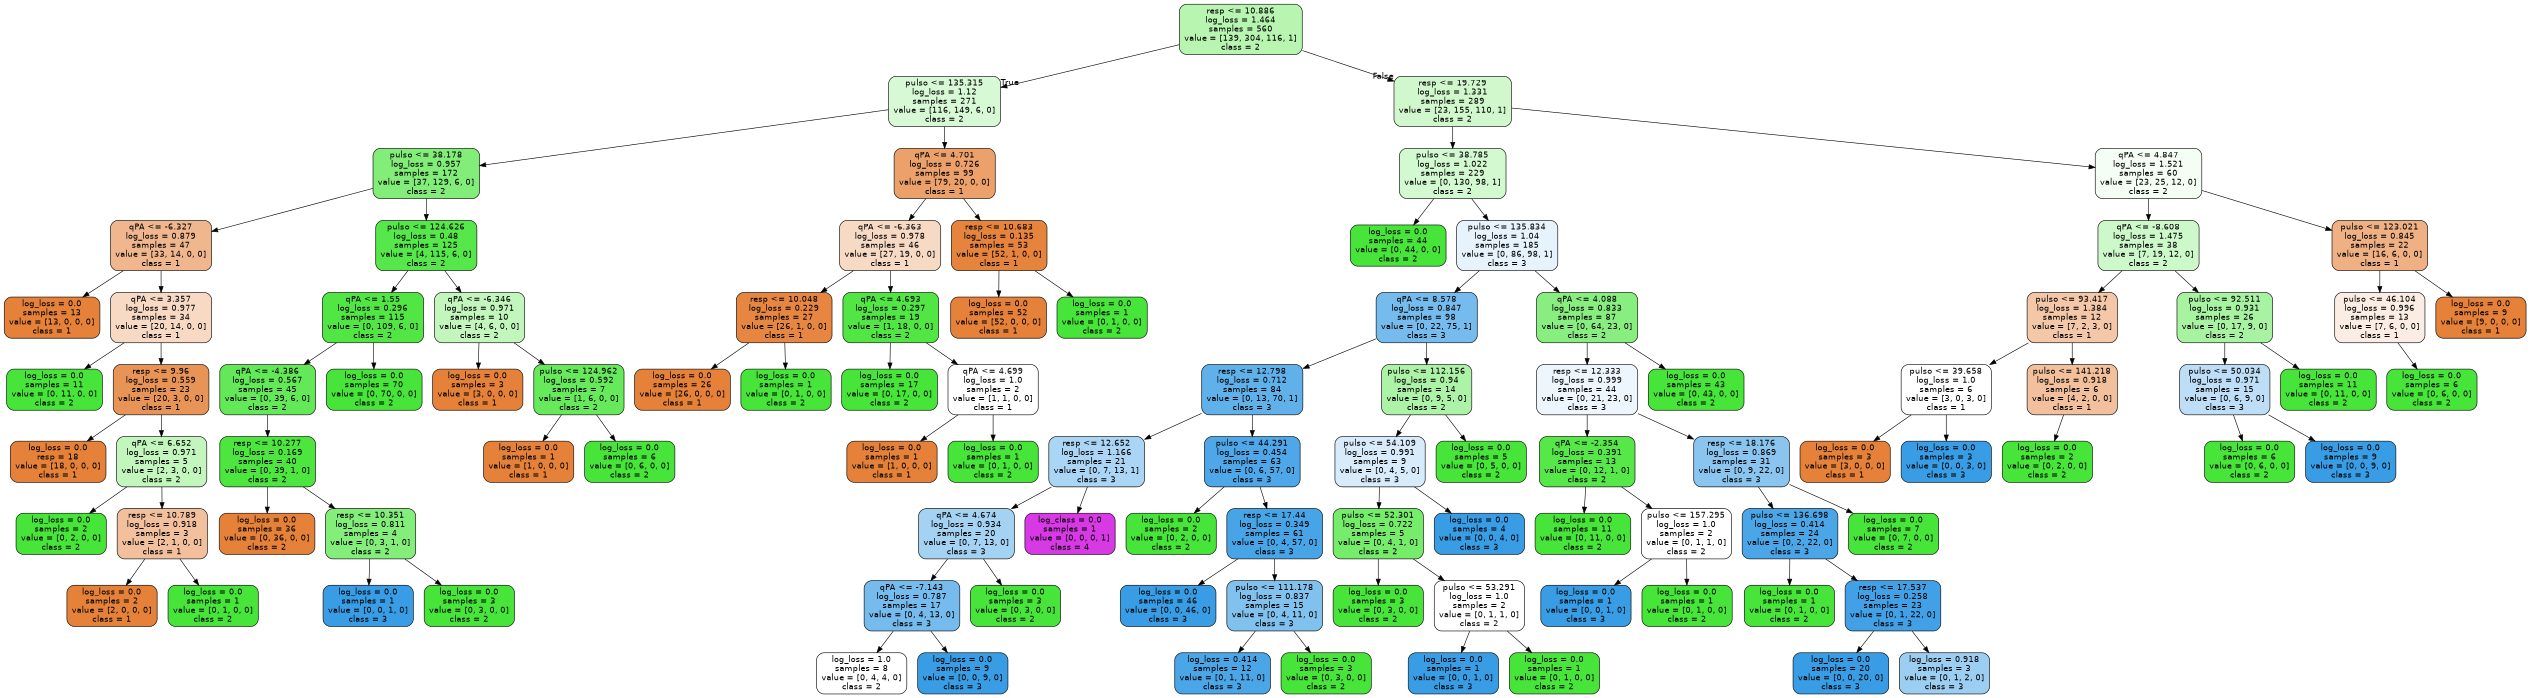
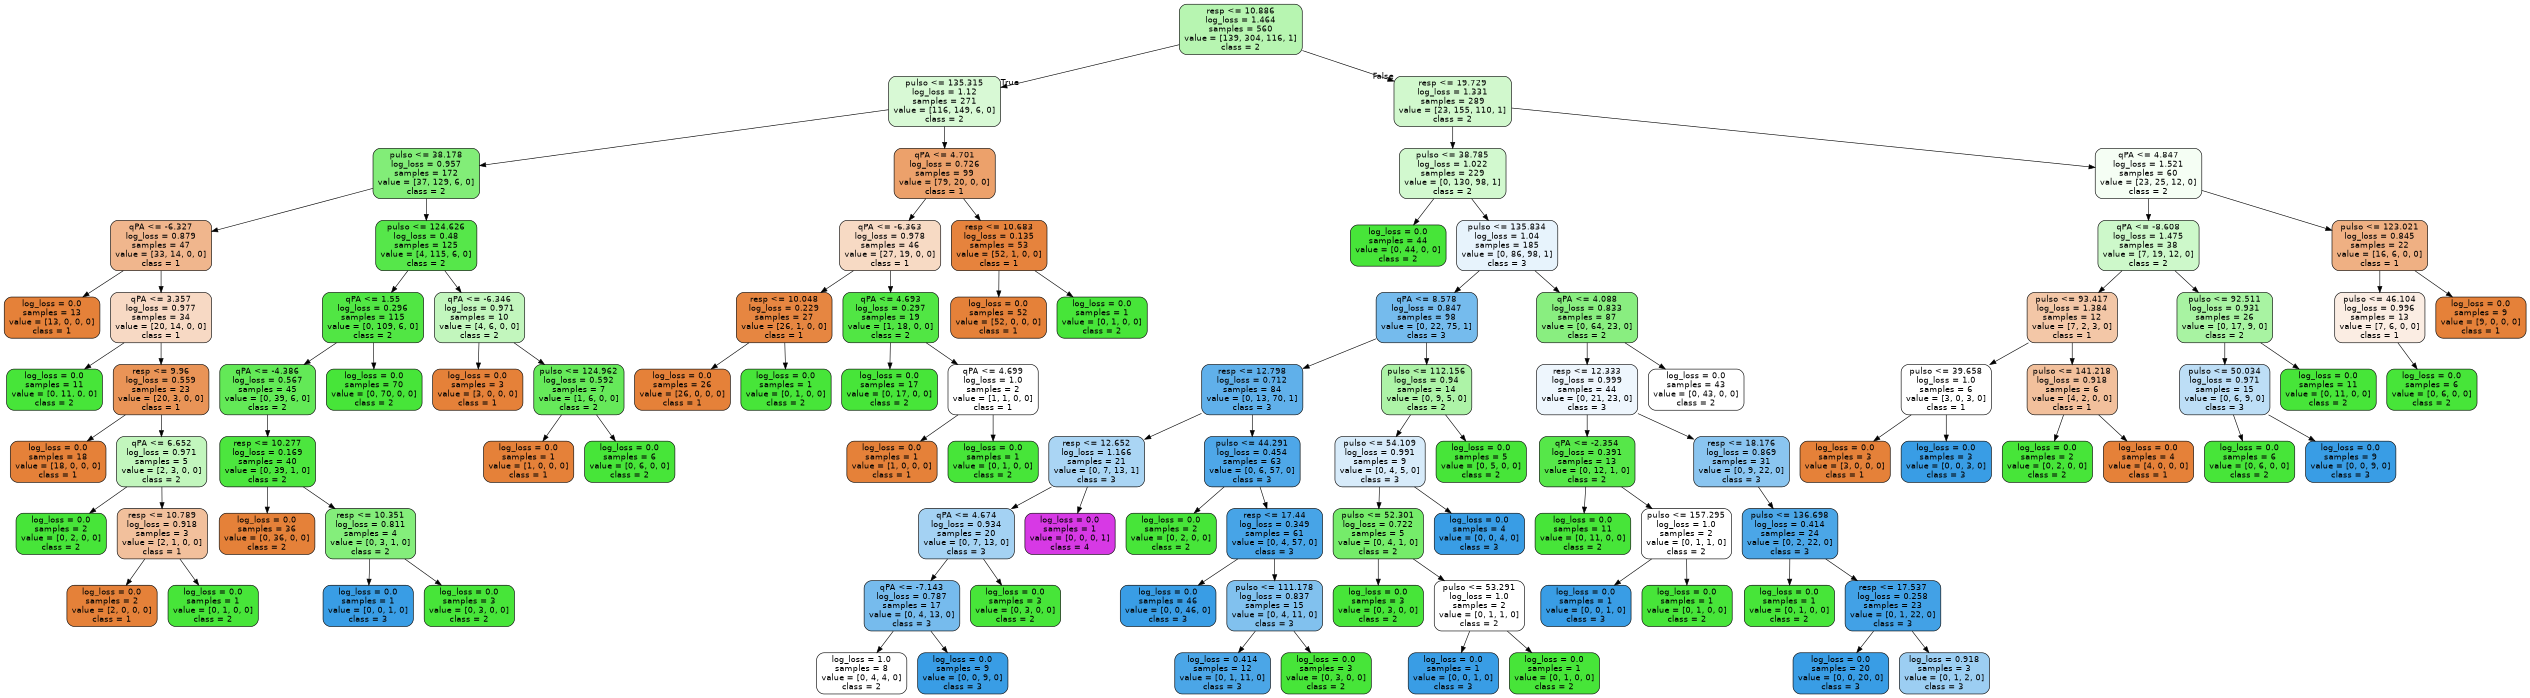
  digraph {
    node [color=black fillcolor="#47e539" fontname=helvetica shape=box style="filled, rounded"]
    edge [fontname=helvetica]
    n1 [fillcolor="#b7f5b1" label="resp <= 10.886\nlog_loss = 1.464\nsamples = 560\nvalue = [139, 304, 116, 1]\nclass = 2"]
    n2 [fillcolor="#d8f9d5" label="pulso <= 135.315\nlog_loss = 1.12\nsamples = 271\nvalue = [116, 149, 6, 0]\nclass = 2"]
    n3 [fillcolor="#d1f8cd" label="resp <= 19.729\nlog_loss = 1.331\nsamples = 289\nvalue = [23, 155, 110, 1]\nclass = 2"]
    n4 [fillcolor="#82ed78" label="pulso <= 38.178\nlog_loss = 0.957\nsamples = 172\nvalue = [37, 129, 6, 0]\nclass = 2"]
    n5 [fillcolor="#eca16b" label="qPA <= 4.701\nlog_loss = 0.726\nsamples = 99\nvalue = [79, 20, 0, 0]\nclass = 1"]
    n6 [fillcolor="#d2f9cf" label="pulso <= 38.785\nlog_loss = 1.022\nsamples = 229\nvalue = [0, 130, 98, 1]\nclass = 2"]
    n7 [fillcolor="#f5fef4" label="qPA <= 4.847\nlog_loss = 1.521\nsamples = 60\nvalue = [23, 25, 12, 0]\nclass = 2"]
    n8 [fillcolor="#f0b68d" label="qPA <= -6.327\nlog_loss = 0.879\nsamples = 47\nvalue = [33, 14, 0, 0]\nclass = 1"]
    n9 [fillcolor="#56e74a" label="pulso <= 124.626\nlog_loss = 0.48\nsamples = 125\nvalue = [4, 115, 6, 0]\nclass = 2"]
    n10 [fillcolor="#f7dac4" label="qPA <= -6.363\nlog_loss = 0.978\nsamples = 46\nvalue = [27, 19, 0, 0]\nclass = 1"]
    n11 [fillcolor="#e6833d" label="resp <= 10.683\nlog_loss = 0.135\nsamples = 53\nvalue = [52, 1, 0, 0]\nclass = 1"]
    n12 [fillcolor="#e58139" label="log_loss = 0.0\nsamples = 13\nvalue = [13, 0, 0, 0]\nclass = 1"]
    n13 [fillcolor="#f7d9c4" label="qPA <= 3.357\nlog_loss = 0.977\nsamples = 34\nvalue = [20, 14, 0, 0]\nclass = 1"]
    n14 [fillcolor="#51e644" label="qPA <= 1.55\nlog_loss = 0.296\nsamples = 115\nvalue = [0, 109, 6, 0]\nclass = 2"]
    n15 [fillcolor="#c2f6bd" label="qPA <= -6.346\nlog_loss = 0.971\nsamples = 10\nvalue = [4, 6, 0, 0]\nclass = 2"]
    n16 [label="log_loss = 0.0\nsamples = 11\nvalue = [0, 11, 0, 0]\nclass = 2"]
    n17 [fillcolor="#e99457" label="resp <= 9.96\nlog_loss = 0.559\nsamples = 23\nvalue = [20, 3, 0, 0]\nclass = 1"]
-   n18 [fillcolor="#e58139" label="log_loss = 0.0\nresp = 18\nvalue = [18, 0, 0, 0]\nclass = 1"]
+   n18 [fillcolor="#e58139" label="log_loss = 0.0\nsamples = 18\nvalue = [18, 0, 0, 0]\nclass = 1"]
    n19 [fillcolor="#c2f6bd" label="qPA <= 6.652\nlog_loss = 0.971\nsamples = 5\nvalue = [2, 3, 0, 0]\nclass = 2"]
    n20 [label="log_loss = 0.0\nsamples = 2\nvalue = [0, 2, 0, 0]\nclass = 2"]
    n21 [fillcolor="#f2c09c" label="resp <= 10.789\nlog_loss = 0.918\nsamples = 3\nvalue = [2, 1, 0, 0]\nclass = 1"]
    n22 [fillcolor="#e58139" label="log_loss = 0.0\nsamples = 2\nvalue = [2, 0, 0, 0]\nclass = 1"]
    n23 [label="log_loss = 0.0\nsamples = 1\nvalue = [0, 1, 0, 0]\nclass = 2"]
    n24 [fillcolor="#63e957" label="qPA <= -4.386\nlog_loss = 0.567\nsamples = 45\nvalue = [0, 39, 6, 0]\nclass = 2"]
    n25 [label="log_loss = 0.0\nsamples = 70\nvalue = [0, 70, 0, 0]\nclass = 2"]
    n26 [fillcolor="#e58139" label="log_loss = 0.0\nsamples = 3\nvalue = [3, 0, 0, 0]\nclass = 1"]
    n27 [fillcolor="#66e95a" label="pulso <= 124.962\nlog_loss = 0.592\nsamples = 7\nvalue = [1, 6, 0, 0]\nclass = 2"]
    n28 [fillcolor="#4ce63e" label="resp <= 10.277\nlog_loss = 0.169\nsamples = 40\nvalue = [0, 39, 1, 0]\nclass = 2"]
    n29 [fillcolor="#e58139" label="log_loss = 0.0\nsamples = 36\nvalue = [0, 36, 0, 0]\nclass = 2"]
    n30 [fillcolor="#84ee7b" label="resp <= 10.351\nlog_loss = 0.811\nsamples = 4\nvalue = [0, 3, 1, 0]\nclass = 2"]
    n31 [fillcolor="#399de5" label="log_loss = 0.0\nsamples = 1\nvalue = [0, 0, 1, 0]\nclass = 3"]
    n32 [label="log_loss = 0.0\nsamples = 3\nvalue = [0, 3, 0, 0]\nclass = 2"]
    n33 [fillcolor="#e58139" label="log_loss = 0.0\nsamples = 1\nvalue = [1, 0, 0, 0]\nclass = 1"]
    n34 [label="log_loss = 0.0\nsamples = 6\nvalue = [0, 6, 0, 0]\nclass = 2"]
    n35 [fillcolor="#e68641" label="resp <= 10.048\nlog_loss = 0.229\nsamples = 27\nvalue = [26, 1, 0, 0]\nclass = 1"]
    n36 [fillcolor="#51e644" label="qPA <= 4.693\nlog_loss = 0.297\nsamples = 19\nvalue = [1, 18, 0, 0]\nclass = 2"]
    n37 [fillcolor="#e58139" label="log_loss = 0.0\nsamples = 52\nvalue = [52, 0, 0, 0]\nclass = 1"]
    n38 [label="log_loss = 0.0\nsamples = 1\nvalue = [0, 1, 0, 0]\nclass = 2"]
    n39 [fillcolor="#e58139" label="log_loss = 0.0\nsamples = 26\nvalue = [26, 0, 0, 0]\nclass = 1"]
    n40 [label="log_loss = 0.0\nsamples = 1\nvalue = [0, 1, 0, 0]\nclass = 2"]
    n41 [label="log_loss = 0.0\nsamples = 17\nvalue = [0, 17, 0, 0]\nclass = 2"]
    n42 [fillcolor="#ffffff" label="qPA <= 4.699\nlog_loss = 1.0\nsamples = 2\nvalue = [1, 1, 0, 0]\nclass = 1"]
    n43 [fillcolor="#e58139" label="log_loss = 0.0\nsamples = 1\nvalue = [1, 0, 0, 0]\nclass = 1"]
    n44 [label="log_loss = 0.0\nsamples = 1\nvalue = [0, 1, 0, 0]\nclass = 2"]
    n45 [label="log_loss = 0.0\nsamples = 44\nvalue = [0, 44, 0, 0]\nclass = 2"]
    n46 [fillcolor="#e7f3fc" label="pulso <= 135.834\nlog_loss = 1.04\nsamples = 185\nvalue = [0, 86, 98, 1]\nclass = 3"]
    n47 [fillcolor="#cdf8ca" label="qPA <= -8.608\nlog_loss = 1.475\nsamples = 38\nvalue = [7, 19, 12, 0]\nclass = 2"]
    n48 [fillcolor="#efb083" label="pulso <= 123.021\nlog_loss = 0.845\nsamples = 22\nvalue = [16, 6, 0, 0]\nclass = 1"]
    n49 [fillcolor="#75bbed" label="qPA <= 8.578\nlog_loss = 0.847\nsamples = 98\nvalue = [0, 22, 75, 1]\nclass = 3"]
    n50 [fillcolor="#89ee80" label="qPA <= 4.088\nlog_loss = 0.833\nsamples = 87\nvalue = [0, 64, 23, 0]\nclass = 2"]
    n51 [fillcolor="#60b0ea" label="resp <= 12.798\nlog_loss = 0.712\nsamples = 84\nvalue = [0, 13, 70, 1]\nclass = 3"]
    n52 [fillcolor="#adf3a7" label="pulso <= 112.156\nlog_loss = 0.94\nsamples = 14\nvalue = [0, 9, 5, 0]\nclass = 2"]
    n53 [fillcolor="#eef6fd" label="resp <= 12.333\nlog_loss = 0.999\nsamples = 44\nvalue = [0, 21, 23, 0]\nclass = 3"]
-   n54 [label="log_loss = 0.0\nsamples = 43\nvalue = [0, 43, 0, 0]\nclass = 2"]
+   n54 [fillcolor="#ffffff" label="log_loss = 0.0\nsamples = 43\nvalue = [0, 43, 0, 0]\nclass = 2"]
    n55 [fillcolor="#aad5f4" label="resp <= 12.652\nlog_loss = 1.166\nsamples = 21\nvalue = [0, 7, 13, 1]\nclass = 3"]
    n56 [fillcolor="#4ea7e8" label="pulso <= 44.291\nlog_loss = 0.454\nsamples = 63\nvalue = [0, 6, 57, 0]\nclass = 3"]
    n57 [fillcolor="#d7ebfa" label="pulso <= 54.109\nlog_loss = 0.991\nsamples = 9\nvalue = [0, 4, 5, 0]\nclass = 3"]
    n58 [label="log_loss = 0.0\nsamples = 5\nvalue = [0, 5, 0, 0]\nclass = 2"]
    n59 [fillcolor="#a4d2f3" label="qPA <= 4.674\nlog_loss = 0.934\nsamples = 20\nvalue = [0, 7, 13, 0]\nclass = 3"]
-   n60 [fillcolor="#d739e5" label="log_class = 0.0\nsamples = 1\nvalue = [0, 0, 0, 1]\nclass = 4"]
+   n60 [fillcolor="#d739e5" label="log_loss = 0.0\nsamples = 1\nvalue = [0, 0, 0, 1]\nclass = 4"]
    n61 [label="log_loss = 0.0\nsamples = 2\nvalue = [0, 2, 0, 0]\nclass = 2"]
    n62 [fillcolor="#47a4e7" label="resp <= 17.44\nlog_loss = 0.349\nsamples = 61\nvalue = [0, 4, 57, 0]\nclass = 3"]
    n63 [fillcolor="#76bbed" label="qPA <= -7.143\nlog_loss = 0.787\nsamples = 17\nvalue = [0, 4, 13, 0]\nclass = 3"]
    n64 [label="log_loss = 0.0\nsamples = 3\nvalue = [0, 3, 0, 0]\nclass = 2"]
    n65 [fillcolor="#ffffff" label="log_loss = 1.0\nsamples = 8\nvalue = [0, 4, 4, 0]\nclass = 2"]
    n66 [fillcolor="#399de5" label="log_loss = 0.0\nsamples = 9\nvalue = [0, 0, 9, 0]\nclass = 3"]
    n67 [fillcolor="#399de5" label="log_loss = 0.0\nsamples = 46\nvalue = [0, 0, 46, 0]\nclass = 3"]
    n68 [fillcolor="#81c1ee" label="pulso <= 111.178\nlog_loss = 0.837\nsamples = 15\nvalue = [0, 4, 11, 0]\nclass = 3"]
    n69 [fillcolor="#4ba6e7" label="log_loss = 0.414\nsamples = 12\nvalue = [0, 1, 11, 0]\nclass = 3"]
    n70 [label="log_loss = 0.0\nsamples = 3\nvalue = [0, 3, 0, 0]\nclass = 2"]
    n71 [fillcolor="#75ec6a" label="pulso <= 52.301\nlog_loss = 0.722\nsamples = 5\nvalue = [0, 4, 1, 0]\nclass = 2"]
    n72 [fillcolor="#399de5" label="log_loss = 0.0\nsamples = 4\nvalue = [0, 0, 4, 0]\nclass = 3"]
    n73 [label="log_loss = 0.0\nsamples = 3\nvalue = [0, 3, 0, 0]\nclass = 2"]
    n74 [fillcolor="#ffffff" label="pulso <= 53.291\nlog_loss = 1.0\nsamples = 2\nvalue = [0, 1, 1, 0]\nclass = 2"]
    n75 [fillcolor="#399de5" label="log_loss = 0.0\nsamples = 1\nvalue = [0, 0, 1, 0]\nclass = 3"]
    n76 [label="log_loss = 0.0\nsamples = 1\nvalue = [0, 1, 0, 0]\nclass = 2"]
    n77 [fillcolor="#56e749" label="qPA <= -2.354\nlog_loss = 0.391\nsamples = 13\nvalue = [0, 12, 1, 0]\nclass = 2"]
    n78 [fillcolor="#8ac5f0" label="resp <= 18.176\nlog_loss = 0.869\nsamples = 31\nvalue = [0, 9, 22, 0]\nclass = 3"]
    n79 [label="log_loss = 0.0\nsamples = 11\nvalue = [0, 11, 0, 0]\nclass = 2"]
    n80 [fillcolor="#ffffff" label="pulso <= 157.295\nlog_loss = 1.0\nsamples = 2\nvalue = [0, 1, 1, 0]\nclass = 2"]
    n81 [fillcolor="#4ba6e7" label="pulso <= 136.698\nlog_loss = 0.414\nsamples = 24\nvalue = [0, 2, 22, 0]\nclass = 3"]
-   n82 [label="log_loss = 0.0\nsamples = 7\nvalue = [0, 7, 0, 0]\nclass = 2"]
    n83 [fillcolor="#399de5" label="log_loss = 0.0\nsamples = 1\nvalue = [0, 0, 1, 0]\nclass = 3"]
    n84 [label="log_loss = 0.0\nsamples = 1\nvalue = [0, 1, 0, 0]\nclass = 2"]
    n85 [label="log_loss = 0.0\nsamples = 1\nvalue = [0, 1, 0, 0]\nclass = 2"]
    n86 [fillcolor="#42a1e6" label="resp <= 17.537\nlog_loss = 0.258\nsamples = 23\nvalue = [0, 1, 22, 0]\nclass = 3"]
    n87 [fillcolor="#399de5" label="log_loss = 0.0\nsamples = 20\nvalue = [0, 0, 20, 0]\nclass = 3"]
    n88 [fillcolor="#9ccef2" label="log_loss = 0.918\nsamples = 3\nvalue = [0, 1, 2, 0]\nclass = 3"]
    n89 [fillcolor="#f3c7a7" label="pulso <= 93.417\nlog_loss = 1.384\nsamples = 12\nvalue = [7, 2, 3, 0]\nclass = 1"]
    n90 [fillcolor="#a8f3a2" label="pulso <= 92.511\nlog_loss = 0.931\nsamples = 26\nvalue = [0, 17, 9, 0]\nclass = 2"]
    n91 [fillcolor="#fbede3" label="pulso <= 46.104\nlog_loss = 0.996\nsamples = 13\nvalue = [7, 6, 0, 0]\nclass = 1"]
    n92 [fillcolor="#e58139" label="log_loss = 0.0\nsamples = 9\nvalue = [9, 0, 0, 0]\nclass = 1"]
    n93 [fillcolor="#ffffff" label="pulso <= 39.658\nlog_loss = 1.0\nsamples = 6\nvalue = [3, 0, 3, 0]\nclass = 1"]
    n94 [fillcolor="#f2c09c" label="pulso <= 141.218\nlog_loss = 0.918\nsamples = 6\nvalue = [4, 2, 0, 0]\nclass = 1"]
    n95 [fillcolor="#bddef6" label="pulso <= 50.034\nlog_loss = 0.971\nsamples = 15\nvalue = [0, 6, 9, 0]\nclass = 3"]
    n96 [label="log_loss = 0.0\nsamples = 11\nvalue = [0, 11, 0, 0]\nclass = 2"]
    n97 [fillcolor="#e58139" label="log_loss = 0.0\nsamples = 3\nvalue = [3, 0, 0, 0]\nclass = 1"]
    n98 [fillcolor="#399de5" label="log_loss = 0.0\nsamples = 3\nvalue = [0, 0, 3, 0]\nclass = 3"]
    n99 [label="log_loss = 0.0\nsamples = 2\nvalue = [0, 2, 0, 0]\nclass = 2"]
+   n100 [fillcolor="#e58139" label="log_loss = 0.0\nsamples = 4\nvalue = [4, 0, 0, 0]\nclass = 1"]
    n101 [label="log_loss = 0.0\nsamples = 6\nvalue = [0, 6, 0, 0]\nclass = 2"]
    n102 [fillcolor="#399de5" label="log_loss = 0.0\nsamples = 9\nvalue = [0, 0, 9, 0]\nclass = 3"]
    n103 [label="log_loss = 0.0\nsamples = 6\nvalue = [0, 6, 0, 0]\nclass = 2"]
    n1 -> n2 [headlabel=True labelangle=45 labeldistance=2.5]
    n1 -> n3 [headlabel=False labelangle=-45 labeldistance=2.5]
    n2 -> n4
    n2 -> n5
    n3 -> n6
    n3 -> n7
    n4 -> n8
    n4 -> n9
    n5 -> n10
    n5 -> n11
    n6 -> n45
    n6 -> n46
    n7 -> n47
    n7 -> n48
    n8 -> n12
    n8 -> n13
    n9 -> n14
    n9 -> n15
    n10 -> n35
    n10 -> n36
    n11 -> n37
    n11 -> n38
    n13 -> n16
    n13 -> n17
    n14 -> n24
    n14 -> n25
    n15 -> n26
    n15 -> n27
    n17 -> n18
    n17 -> n19
    n19 -> n20
    n19 -> n21
    n21 -> n22
    n21 -> n23
    n24 -> n28
    n27 -> n33
    n27 -> n34
    n28 -> n29
    n28 -> n30
    n30 -> n31
    n30 -> n32
    n35 -> n39
    n35 -> n40
    n36 -> n41
    n36 -> n42
    n42 -> n43
    n42 -> n44
    n46 -> n49
    n46 -> n50
    n47 -> n89
    n47 -> n90
    n48 -> n91
    n48 -> n92
    n49 -> n51
    n49 -> n52
    n50 -> n53
    n50 -> n54
    n51 -> n55
    n51 -> n56
    n52 -> n57
    n52 -> n58
    n53 -> n77
    n53 -> n78
    n55 -> n59
    n55 -> n60
    n56 -> n61
    n56 -> n62
    n57 -> n71
    n57 -> n72
    n59 -> n63
    n59 -> n64
    n62 -> n67
    n62 -> n68
    n63 -> n65
    n63 -> n66
    n68 -> n69
    n68 -> n70
    n71 -> n73
    n71 -> n74
    n74 -> n75
    n74 -> n76
    n77 -> n79
    n77 -> n80
    n78 -> n81
-   n78 -> n82
    n80 -> n83
    n80 -> n84
    n81 -> n85
    n81 -> n86
    n86 -> n87
    n86 -> n88
    n89 -> n93
    n89 -> n94
    n90 -> n95
    n90 -> n96
    n91 -> n103
    n93 -> n97
    n93 -> n98
    n94 -> n99
+   n94 -> n100
    n95 -> n101
    n95 -> n102
  }
